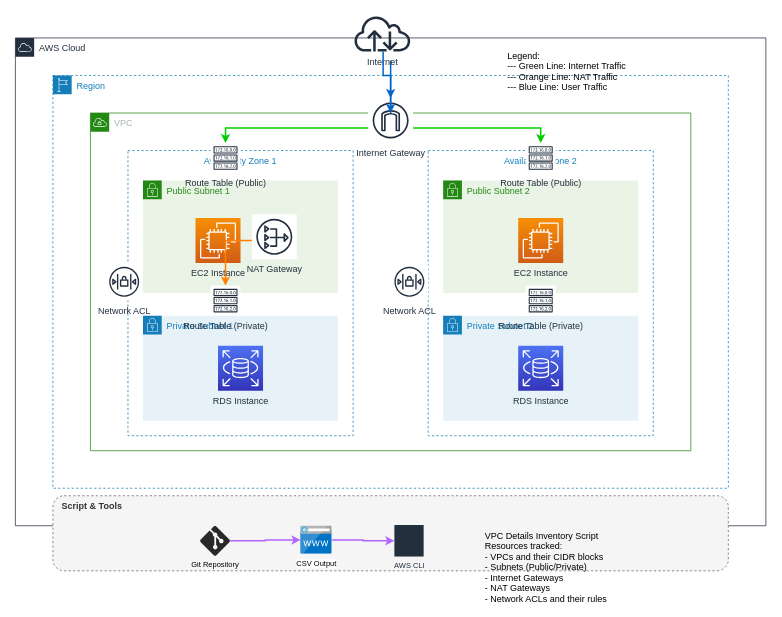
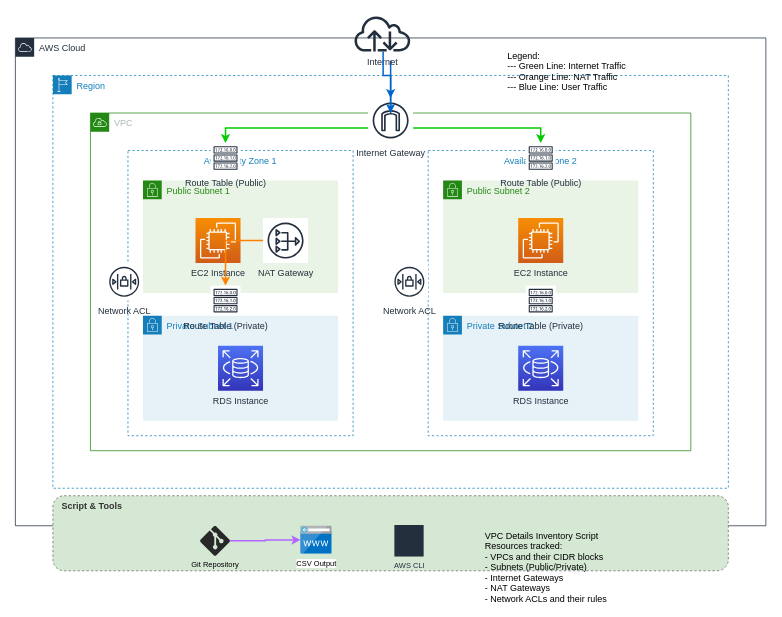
  <mxCell id="0" />
  <mxCell id="1" parent="0" />
  <mxCell id="2" value="AWS Cloud" style="points=[[0,0],[0.25,0],[0.5,0],[0.75,0],[1,0],[1,0.25],[1,0.5],[1,0.75],[1,1],[0.75,1],[0.5,1],[0.25,1],[0,1],[0,0.75],[0,0.5],[0,0.25]];outlineConnect=0;gradientColor=none;html=1;whiteSpace=wrap;fontSize=12;fontStyle=0;container=1;pointerEvents=0;collapsible=0;recursiveResize=0;shape=mxgraph.aws4.group;grIcon=mxgraph.aws4.group_aws_cloud;strokeColor=#232F3E;fillColor=none;verticalAlign=top;align=left;spacingLeft=30;fontColor=#232F3E;dashed=0;" parent="1" vertex="1"><mxGeometry x="20" y="50" width="1000" height="650" as="geometry" /></mxCell>
  <mxCell id="3" value="Region" style="points=[[0,0],[0.25,0],[0.5,0],[0.75,0],[1,0],[1,0.25],[1,0.5],[1,0.75],[1,1],[0.75,1],[0.5,1],[0.25,1],[0,1],[0,0.75],[0,0.5],[0,0.25]];outlineConnect=0;gradientColor=none;html=1;whiteSpace=wrap;fontSize=12;fontStyle=0;container=1;pointerEvents=0;collapsible=0;recursiveResize=0;shape=mxgraph.aws4.group;grIcon=mxgraph.aws4.group_region;strokeColor=#147EBA;fillColor=none;verticalAlign=top;align=left;spacingLeft=30;fontColor=#147EBA;dashed=1;" parent="2" vertex="1"><mxGeometry x="50" y="50" width="900" height="550" as="geometry" /></mxCell>
  <mxCell id="4" value="VPC" style="points=[[0,0],[0.25,0],[0.5,0],[0.75,0],[1,0],[1,0.25],[1,0.5],[1,0.75],[1,1],[0.75,1],[0.5,1],[0.25,1],[0,1],[0,0.75],[0,0.5],[0,0.25]];outlineConnect=0;gradientColor=none;html=1;whiteSpace=wrap;fontSize=12;fontStyle=0;container=1;pointerEvents=0;collapsible=0;recursiveResize=0;shape=mxgraph.aws4.group;grIcon=mxgraph.aws4.group_vpc;strokeColor=#248814;fillColor=none;verticalAlign=top;align=left;spacingLeft=30;fontColor=#AAB7B8;dashed=0;" parent="3" vertex="1"><mxGeometry x="50" y="50" width="800" height="450" as="geometry" /></mxCell>
  <mxCell id="5" value="Availability Zone 1" style="fillColor=none;strokeColor=#147EBA;dashed=1;verticalAlign=top;fontStyle=0;fontColor=#147EBA;" parent="4" vertex="1"><mxGeometry x="50" y="50" width="300" height="380" as="geometry" /></mxCell>
  <mxCell id="6" value="Availability Zone 2" style="fillColor=none;strokeColor=#147EBA;dashed=1;verticalAlign=top;fontStyle=0;fontColor=#147EBA;" parent="4" vertex="1"><mxGeometry x="450" y="50" width="300" height="380" as="geometry" /></mxCell>
  <mxCell id="7" value="Public Subnet 1" style="points=[[0,0],[0.25,0],[0.5,0],[0.75,0],[1,0],[1,0.25],[1,0.5],[1,0.75],[1,1],[0.75,1],[0.5,1],[0.25,1],[0,1],[0,0.75],[0,0.5],[0,0.25]];outlineConnect=0;gradientColor=none;html=1;whiteSpace=wrap;fontSize=12;fontStyle=0;container=1;pointerEvents=0;collapsible=0;recursiveResize=0;shape=mxgraph.aws4.group;grIcon=mxgraph.aws4.group_security_group;grStroke=0;strokeColor=#248814;fillColor=#E9F3E6;verticalAlign=top;align=left;spacingLeft=30;fontColor=#248814;dashed=0;" parent="4" vertex="1"><mxGeometry x="70" y="90" width="260" height="150" as="geometry" /></mxCell>
- <mxCell id="8" value="NAT Gateway" style="sketch=0;outlineConnect=0;fontColor=#232F3E;gradientColor=none;strokeColor=#232F3E;fillColor=#ffffff;dashed=0;verticalLabelPosition=bottom;verticalAlign=top;align=center;html=1;fontSize=12;fontStyle=0;aspect=fixed;shape=mxgraph.aws4.resourceIcon;resIcon=mxgraph.aws4.nat_gateway;" parent="7" vertex="1"><mxGeometry x="145" y="45" width="60" height="60" as="geometry" /></mxCell>
+ <mxCell id="8" value="NAT Gateway" style="sketch=0;outlineConnect=0;fontColor=#232F3E;gradientColor=none;strokeColor=#232F3E;fillColor=#ffffff;dashed=0;verticalLabelPosition=bottom;verticalAlign=top;align=center;html=1;fontSize=12;fontStyle=0;aspect=fixed;shape=mxgraph.aws4.resourceIcon;resIcon=mxgraph.aws4.nat_gateway;" parent="7" vertex="1"><mxGeometry x="160" y="50" width="60" height="60" as="geometry" /></mxCell>
  <mxCell id="9" value="Private Subnet 1" style="points=[[0,0],[0.25,0],[0.5,0],[0.75,0],[1,0],[1,0.25],[1,0.5],[1,0.75],[1,1],[0.75,1],[0.5,1],[0.25,1],[0,1],[0,0.75],[0,0.5],[0,0.25]];outlineConnect=0;gradientColor=none;html=1;whiteSpace=wrap;fontSize=12;fontStyle=0;container=1;pointerEvents=0;collapsible=0;recursiveResize=0;shape=mxgraph.aws4.group;grIcon=mxgraph.aws4.group_security_group;grStroke=0;strokeColor=#147EBA;fillColor=#E6F2F8;verticalAlign=top;align=left;spacingLeft=30;fontColor=#147EBA;dashed=0;" parent="4" vertex="1"><mxGeometry x="70" y="270" width="260" height="140" as="geometry" /></mxCell>
  <mxCell id="10" value="Public Subnet 2" style="points=[[0,0],[0.25,0],[0.5,0],[0.75,0],[1,0],[1,0.25],[1,0.5],[1,0.75],[1,1],[0.75,1],[0.5,1],[0.25,1],[0,1],[0,0.75],[0,0.5],[0,0.25]];outlineConnect=0;gradientColor=none;html=1;whiteSpace=wrap;fontSize=12;fontStyle=0;container=1;pointerEvents=0;collapsible=0;recursiveResize=0;shape=mxgraph.aws4.group;grIcon=mxgraph.aws4.group_security_group;grStroke=0;strokeColor=#248814;fillColor=#E9F3E6;verticalAlign=top;align=left;spacingLeft=30;fontColor=#248814;dashed=0;" parent="4" vertex="1"><mxGeometry x="470" y="90" width="260" height="150" as="geometry" /></mxCell>
  <mxCell id="11" value="Private Subnet 2" style="points=[[0,0],[0.25,0],[0.5,0],[0.75,0],[1,0],[1,0.25],[1,0.5],[1,0.75],[1,1],[0.75,1],[0.5,1],[0.25,1],[0,1],[0,0.75],[0,0.5],[0,0.25]];outlineConnect=0;gradientColor=none;html=1;whiteSpace=wrap;fontSize=12;fontStyle=0;container=1;pointerEvents=0;collapsible=0;recursiveResize=0;shape=mxgraph.aws4.group;grIcon=mxgraph.aws4.group_security_group;grStroke=0;strokeColor=#147EBA;fillColor=#E6F2F8;verticalAlign=top;align=left;spacingLeft=30;fontColor=#147EBA;dashed=0;" parent="4" vertex="1"><mxGeometry x="470" y="270" width="260" height="140" as="geometry" /></mxCell>
  <mxCell id="12" value="Internet Gateway" style="sketch=0;outlineConnect=0;fontColor=#232F3E;gradientColor=none;strokeColor=#232F3E;fillColor=#ffffff;dashed=0;verticalLabelPosition=bottom;verticalAlign=top;align=center;html=1;fontSize=12;fontStyle=0;aspect=fixed;shape=mxgraph.aws4.resourceIcon;resIcon=mxgraph.aws4.internet_gateway;" parent="4" vertex="1"><mxGeometry x="370" y="-20" width="60" height="60" as="geometry" /></mxCell>
  <mxCell id="13" value="Route Table (Public)" style="sketch=0;outlineConnect=0;fontColor=#232F3E;gradientColor=none;strokeColor=#232F3E;fillColor=#ffffff;dashed=0;verticalLabelPosition=bottom;verticalAlign=top;align=center;html=1;fontSize=12;fontStyle=0;aspect=fixed;shape=mxgraph.aws4.resourceIcon;resIcon=mxgraph.aws4.route_table;" parent="4" vertex="1"><mxGeometry x="160" y="40" width="40" height="40" as="geometry" /></mxCell>
  <mxCell id="14" value="Route Table (Public)" style="sketch=0;outlineConnect=0;fontColor=#232F3E;gradientColor=none;strokeColor=#232F3E;fillColor=#ffffff;dashed=0;verticalLabelPosition=bottom;verticalAlign=top;align=center;html=1;fontSize=12;fontStyle=0;aspect=fixed;shape=mxgraph.aws4.resourceIcon;resIcon=mxgraph.aws4.route_table;" parent="4" vertex="1"><mxGeometry x="580" y="40" width="40" height="40" as="geometry" /></mxCell>
  <mxCell id="15" value="Route Table (Private)" style="sketch=0;outlineConnect=0;fontColor=#232F3E;gradientColor=none;strokeColor=#232F3E;fillColor=#ffffff;dashed=0;verticalLabelPosition=bottom;verticalAlign=top;align=center;html=1;fontSize=12;fontStyle=0;aspect=fixed;shape=mxgraph.aws4.resourceIcon;resIcon=mxgraph.aws4.route_table;" parent="4" vertex="1"><mxGeometry x="160" y="230" width="40" height="40" as="geometry" /></mxCell>
  <mxCell id="16" value="Route Table (Private)" style="sketch=0;outlineConnect=0;fontColor=#232F3E;gradientColor=none;strokeColor=#232F3E;fillColor=#ffffff;dashed=0;verticalLabelPosition=bottom;verticalAlign=top;align=center;html=1;fontSize=12;fontStyle=0;aspect=fixed;shape=mxgraph.aws4.resourceIcon;resIcon=mxgraph.aws4.route_table;" parent="4" vertex="1"><mxGeometry x="580" y="230" width="40" height="40" as="geometry" /></mxCell>
  <mxCell id="17" value="Network ACL" style="sketch=0;outlineConnect=0;fontColor=#232F3E;gradientColor=none;strokeColor=#232F3E;fillColor=#ffffff;dashed=0;verticalLabelPosition=bottom;verticalAlign=top;align=center;html=1;fontSize=12;fontStyle=0;aspect=fixed;shape=mxgraph.aws4.resourceIcon;resIcon=mxgraph.aws4.network_access_control_list;" parent="4" vertex="1"><mxGeometry x="20" y="200" width="50" height="50" as="geometry" /></mxCell>
  <mxCell id="18" value="Network ACL" style="sketch=0;outlineConnect=0;fontColor=#232F3E;gradientColor=none;strokeColor=#232F3E;fillColor=#ffffff;dashed=0;verticalLabelPosition=bottom;verticalAlign=top;align=center;html=1;fontSize=12;fontStyle=0;aspect=fixed;shape=mxgraph.aws4.resourceIcon;resIcon=mxgraph.aws4.network_access_control_list;" parent="4" vertex="1"><mxGeometry x="400" y="200" width="50" height="50" as="geometry" /></mxCell>
  <mxCell id="19" value="EC2 Instance" style="sketch=0;points=[[0,0,0],[0.25,0,0],[0.5,0,0],[0.75,0,0],[1,0,0],[0,1,0],[0.25,1,0],[0.5,1,0],[0.75,1,0],[1,1,0],[0,0.25,0],[0,0.5,0],[0,0.75,0],[1,0.25,0],[1,0.5,0],[1,0.75,0]];outlineConnect=0;fontColor=#232F3E;gradientColor=#F78E04;gradientDirection=north;fillColor=#D05C17;strokeColor=#ffffff;dashed=0;verticalLabelPosition=bottom;verticalAlign=top;align=center;html=1;fontSize=12;fontStyle=0;aspect=fixed;shape=mxgraph.aws4.resourceIcon;resIcon=mxgraph.aws4.ec2;" parent="7" vertex="1"><mxGeometry x="70" y="50" width="60" height="60" as="geometry" /></mxCell>
  <mxCell id="20" value="EC2 Instance" style="sketch=0;points=[[0,0,0],[0.25,0,0],[0.5,0,0],[0.75,0,0],[1,0,0],[0,1,0],[0.25,1,0],[0.5,1,0],[0.75,1,0],[1,1,0],[0,0.25,0],[0,0.5,0],[0,0.75,0],[1,0.25,0],[1,0.5,0],[1,0.75,0]];outlineConnect=0;fontColor=#232F3E;gradientColor=#F78E04;gradientDirection=north;fillColor=#D05C17;strokeColor=#ffffff;dashed=0;verticalLabelPosition=bottom;verticalAlign=top;align=center;html=1;fontSize=12;fontStyle=0;aspect=fixed;shape=mxgraph.aws4.resourceIcon;resIcon=mxgraph.aws4.ec2;" parent="10" vertex="1"><mxGeometry x="100" y="50" width="60" height="60" as="geometry" /></mxCell>
  <mxCell id="21" value="RDS Instance" style="sketch=0;points=[[0,0,0],[0.25,0,0],[0.5,0,0],[0.75,0,0],[1,0,0],[0,1,0],[0.25,1,0],[0.5,1,0],[0.75,1,0],[1,1,0],[0,0.25,0],[0,0.5,0],[0,0.75,0],[1,0.25,0],[1,0.5,0],[1,0.75,0]];outlineConnect=0;fontColor=#232F3E;gradientColor=#4D72F3;gradientDirection=north;fillColor=#3334B9;strokeColor=#ffffff;dashed=0;verticalLabelPosition=bottom;verticalAlign=top;align=center;html=1;fontSize=12;fontStyle=0;aspect=fixed;shape=mxgraph.aws4.resourceIcon;resIcon=mxgraph.aws4.rds;" parent="9" vertex="1"><mxGeometry x="100" y="40" width="60" height="60" as="geometry" /></mxCell>
  <mxCell id="22" value="RDS Instance" style="sketch=0;points=[[0,0,0],[0.25,0,0],[0.5,0,0],[0.75,0,0],[1,0,0],[0,1,0],[0.25,1,0],[0.5,1,0],[0.75,1,0],[1,1,0],[0,0.25,0],[0,0.5,0],[0,0.75,0],[1,0.25,0],[1,0.5,0],[1,0.75,0]];outlineConnect=0;fontColor=#232F3E;gradientColor=#4D72F3;gradientDirection=north;fillColor=#3334B9;strokeColor=#ffffff;dashed=0;verticalLabelPosition=bottom;verticalAlign=top;align=center;html=1;fontSize=12;fontStyle=0;aspect=fixed;shape=mxgraph.aws4.resourceIcon;resIcon=mxgraph.aws4.rds;" parent="11" vertex="1"><mxGeometry x="100" y="40" width="60" height="60" as="geometry" /></mxCell>
  <mxCell id="23" style="edgeStyle=orthogonalEdgeStyle;rounded=0;orthogonalLoop=1;jettySize=auto;html=1;strokeColor=#00CC00;strokeWidth=2;" edge="1" parent="4" source="12" target="13"><mxGeometry relative="1" as="geometry"><Array as="points"><mxPoint x="400" y="20" /><mxPoint x="180" y="20" /></Array></mxGeometry></mxCell>
  <mxCell id="24" style="edgeStyle=orthogonalEdgeStyle;rounded=0;orthogonalLoop=1;jettySize=auto;html=1;strokeColor=#00CC00;strokeWidth=2;" edge="1" parent="4" source="12" target="14"><mxGeometry relative="1" as="geometry"><Array as="points"><mxPoint x="400" y="20" /><mxPoint x="600" y="20" /></Array></mxGeometry></mxCell>
  <mxCell id="25" style="edgeStyle=orthogonalEdgeStyle;rounded=0;orthogonalLoop=1;jettySize=auto;html=1;strokeColor=#FF8000;strokeWidth=2;" edge="1" parent="4" source="8" target="15"><mxGeometry relative="1" as="geometry"><Array as="points"><mxPoint x="230" y="170" /><mxPoint x="180" y="170" /></Array></mxGeometry></mxCell>
  <mxCell id="26" style="edgeStyle=orthogonalEdgeStyle;rounded=0;orthogonalLoop=1;jettySize=auto;html=1;strokeColor=#0066CC;strokeWidth=2;exitX=0.5;exitY=0;exitDx=0;exitDy=0;entryX=0.5;entryY=0;entryDx=0;entryDy=0;entryPerimeter=0;" edge="1" parent="3" source="4" target="12"><mxGeometry relative="1" as="geometry"><Array as="points"><mxPoint x="450" y="-20" /><mxPoint x="450" y="-20" /></Array></mxGeometry></mxCell>
  <mxCell id="27" value="Internet" style="sketch=0;outlineConnect=0;fontColor=#232F3E;gradientColor=none;fillColor=#232F3D;strokeColor=none;dashed=0;verticalLabelPosition=bottom;verticalAlign=top;align=center;html=1;fontSize=12;fontStyle=0;aspect=fixed;pointerEvents=1;shape=mxgraph.aws4.internet;" parent="3" vertex="1"><mxGeometry x="400" y="-80" width="78" height="48" as="geometry" /></mxCell>
  <mxCell id="28" style="edgeStyle=orthogonalEdgeStyle;rounded=0;orthogonalLoop=1;jettySize=auto;html=1;strokeColor=#0066CC;strokeWidth=2;" edge="1" parent="3" source="27" target="4"><mxGeometry relative="1" as="geometry"><Array as="points"><mxPoint x="440" y="0" /><mxPoint x="450" y="0" /></Array></mxGeometry></mxCell>
  <mxCell id="29" value="Legend:&#10;--- Green Line: Internet Traffic&#10;--- Orange Line: NAT Traffic&#10;--- Blue Line: User Traffic" style="text;strokeColor=none;fillColor=none;align=left;verticalAlign=top;spacingLeft=4;spacingRight=4;overflow=hidden;rotatable=0;points=[[0,0.5],[1,0.5]];portConstraint=eastwest;" parent="3" vertex="1"><mxGeometry x="600" y="-40" width="300" height="80" as="geometry" /></mxCell>
- <mxCell id="30" value="Script &amp; Tools" style="rounded=1;whiteSpace=wrap;html=1;fillColor=#f5f5f5;strokeColor=#666666;fontColor=#333333;verticalAlign=top;align=left;spacingLeft=10;fontStyle=1;dashed=1;" vertex="1" parent="2"><mxGeometry x="50" y="610" width="900" height="100" as="geometry" /></mxCell>
+ <mxCell id="30" value="Script &amp; Tools" style="rounded=1;whiteSpace=wrap;html=1;fillColor=#d5e8d4;strokeColor=#666666;fontColor=#333333;verticalAlign=top;align=left;spacingLeft=10;fontStyle=1;dashed=1;" vertex="1" parent="2"><mxGeometry x="50" y="610" width="900" height="100" as="geometry" /></mxCell>
  <mxCell id="31" value="Git Repository" style="verticalLabelPosition=bottom;html=1;verticalAlign=top;align=center;strokeColor=none;fillColor=#282828;shape=mxgraph.azure.git_repository;fontSize=10;" vertex="1" parent="2"><mxGeometry x="246" y="650" width="40" height="40" as="geometry" /></mxCell>
  <mxCell id="32" value="CSV Output" style="sketch=0;aspect=fixed;html=1;points=[];align=center;image;fontSize=10;image=img/lib/mscae/CustomDomain.svg;fillColor=#4D9900;labelPosition=center;verticalLabelPosition=bottom;verticalAlign=top;" vertex="1" parent="2"><mxGeometry x="380" y="650" width="42" height="37.8" as="geometry" /></mxCell>
  <mxCell id="33" value="AWS CLI" style="sketch=0;outlineConnect=0;fontColor=#232F3E;gradientColor=none;fillColor=#232F3D;strokeColor=none;dashed=0;verticalLabelPosition=bottom;verticalAlign=top;align=center;html=1;fontSize=10;fontStyle=0;aspect=fixed;pointerEvents=1;shape=mxgraph.aws4.cli;" vertex="1" parent="2"><mxGeometry x="505" y="649" width="39" height="42" as="geometry" /></mxCell>
  <mxCell id="34" style="edgeStyle=orthogonalEdgeStyle;rounded=0;orthogonalLoop=1;jettySize=auto;html=1;startArrow=none;startFill=0;endArrow=classic;endFill=1;strokeColor=#B266FF;strokeWidth=2;" edge="1" parent="2" source="31" target="32"><mxGeometry relative="1" as="geometry" /></mxCell>
- <mxCell id="35" style="edgeStyle=orthogonalEdgeStyle;rounded=0;orthogonalLoop=1;jettySize=auto;html=1;startArrow=none;startFill=0;endArrow=classic;endFill=1;strokeColor=#B266FF;strokeWidth=2;" edge="1" parent="2" source="32" target="33"><mxGeometry relative="1" as="geometry" /></mxCell>
  <mxCell id="36" value="VPC Details Inventory Script&#10;Resources tracked:&#10;- VPCs and their CIDR blocks&#10;- Subnets (Public/Private)&#10;- Internet Gateways&#10;- NAT Gateways&#10;- Network ACLs and their rules&#10;- Route Tables and routes" style="text;strokeColor=none;fillColor=none;align=left;verticalAlign=top;spacingLeft=4;spacingRight=4;overflow=hidden;rotatable=0;points=[[0,0.5],[1,0.5]];portConstraint=eastwest;" parent="2" vertex="1"><mxGeometry x="620" y="650" width="290" height="100" as="geometry" /></mxCell>
